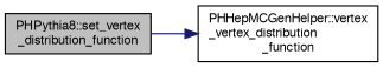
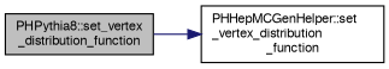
  digraph {
    rankdir=LR
    node [color=black fontname=FreeSans fontsize=10 shape=record]
    n1 [fillcolor=grey75 fontcolor=black height=0.2 label="PHPythia8::set_vertex\l_distribution_function" style=filled width=0.4]
-   n2 [height=0.2 label="PHHepMCGenHelper::vertex\l_vertex_distribution\l_function" width=0.4]
+   n2 [height=0.2 label="PHHepMCGenHelper::set\l_vertex_distribution\l_function" width=0.4]
    n1 -> n2 [color=midnightblue fontname=FreeSans fontsize=10 labelfontname=FreeSans labelfontsize=10 style=solid]
  }
